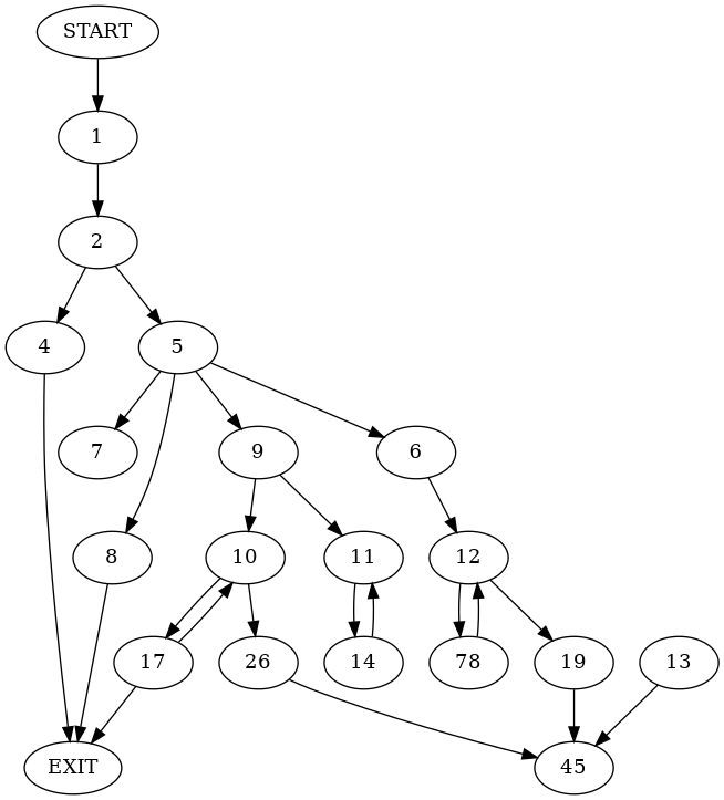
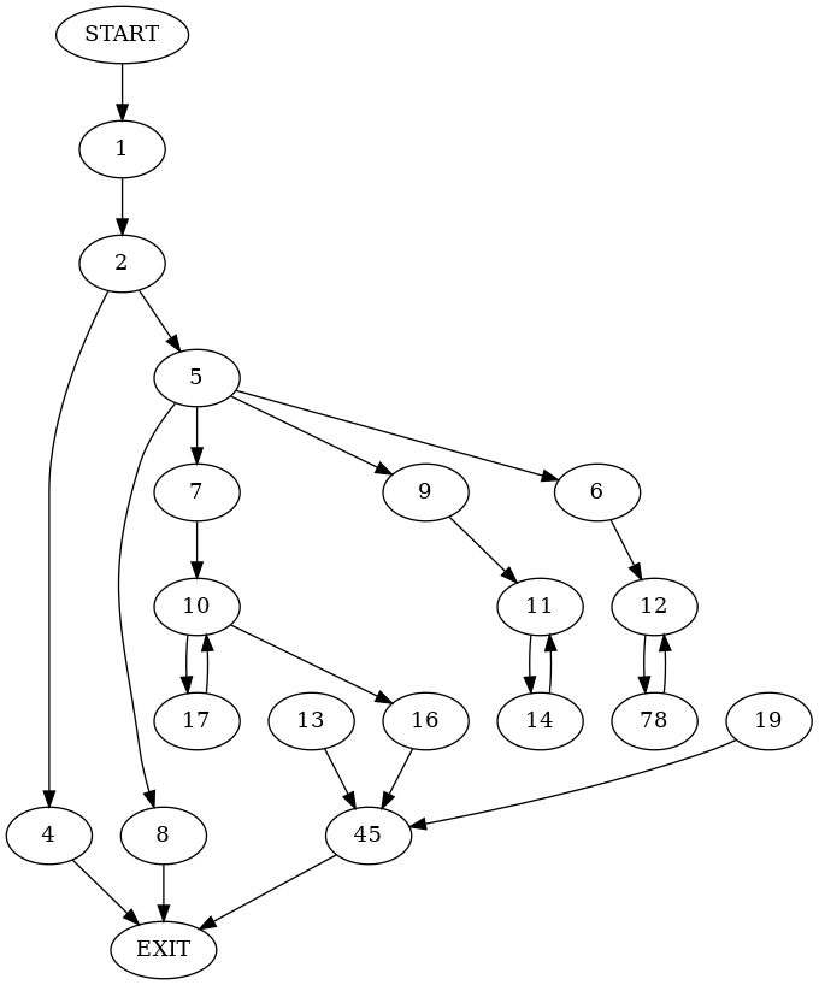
  digraph {
    n1 [label=START]
    1
    2
    n4 [label=EXIT]
    4
    5
    6
    7
    8
    9
    12
    10
    11
    n14 [label=78]
    19
-   16 [label=26]
+   16
    17
    14
    n19 [label=45]
    13
    n1 -> 1
    1 -> 2
    2 -> 4
    2 -> 5
    4 -> n4
    5 -> 6
    5 -> 7
    5 -> 8
    5 -> 9
    6 -> 12
-   9 -> 10
+   7 -> 10
    8 -> n4
    9 -> 11
    12 -> n14
-   12 -> 19
    10 -> 16
    10 -> 17
    11 -> 14
    n14 -> 12
    19 -> n19
    16 -> n19
    17 -> 10
    14 -> 11
-   17 -> n4
+   n19 -> n4
    13 -> n19
  }
